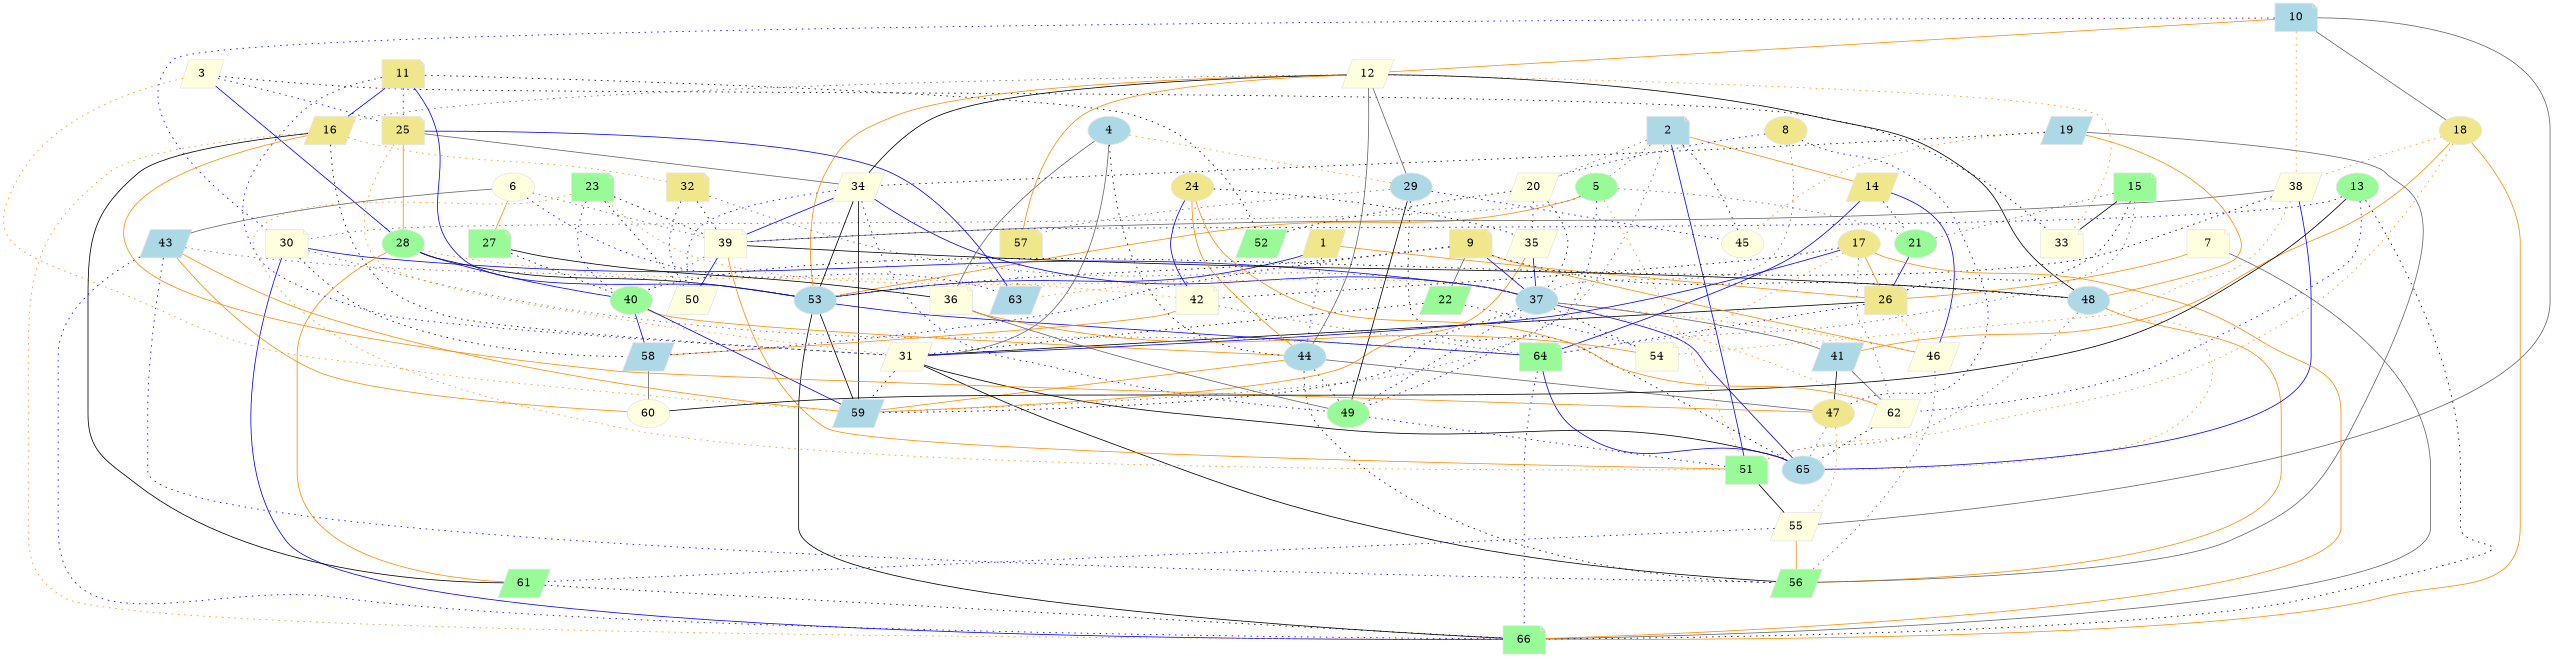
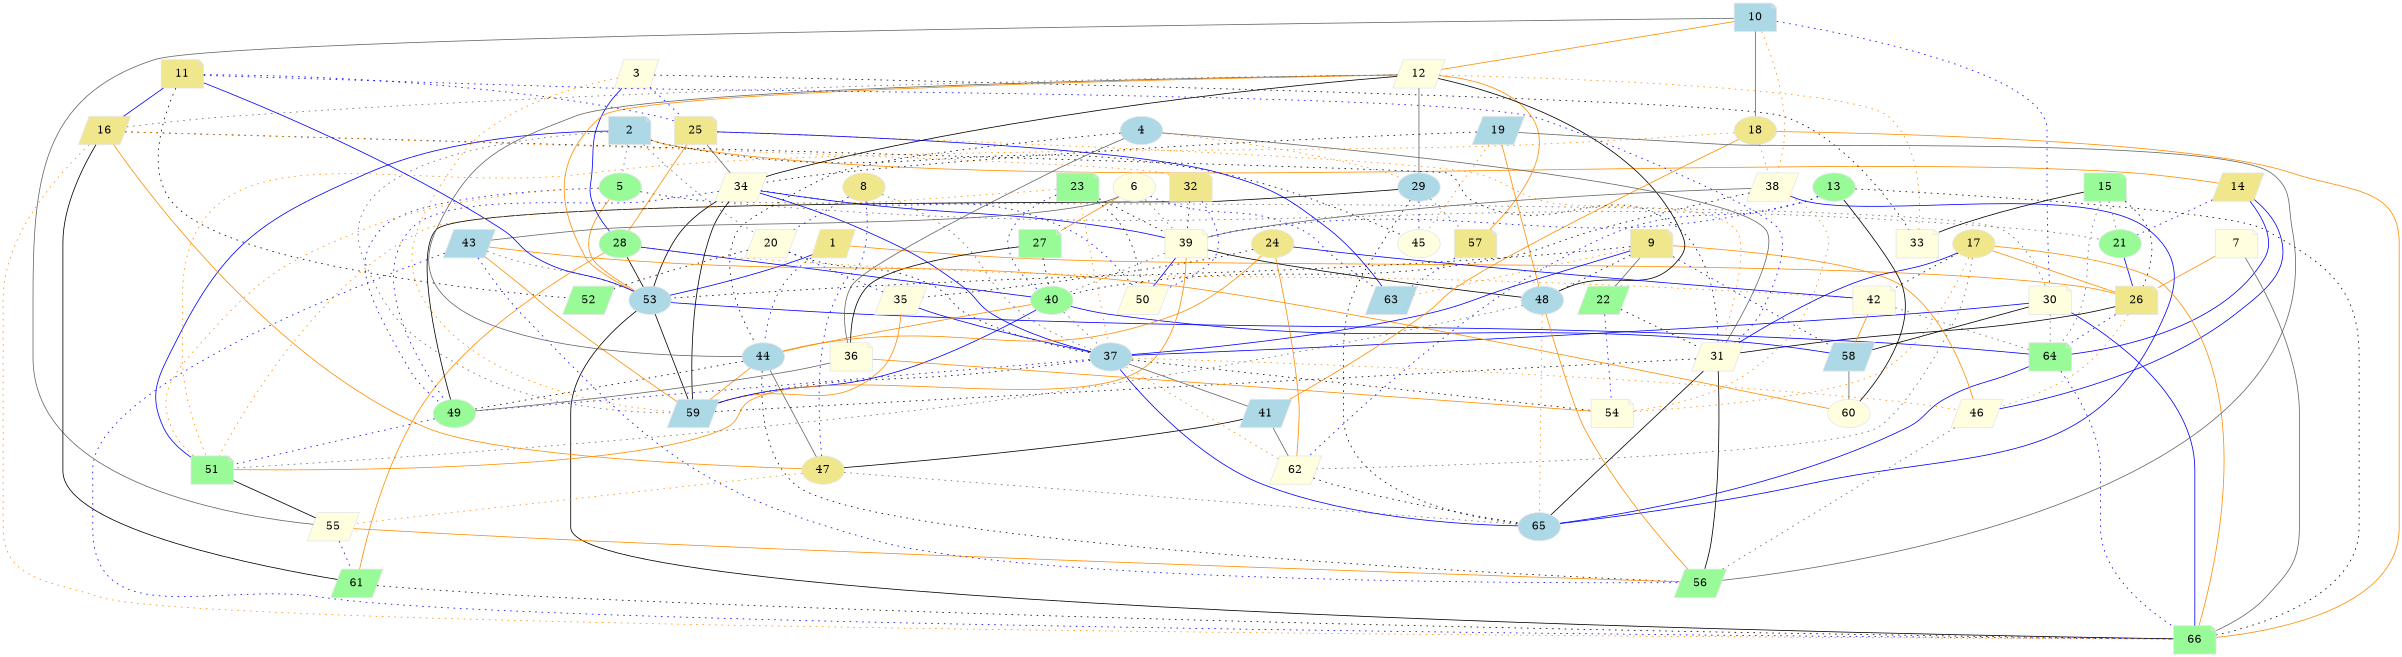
  graph {
    node [color=gray90 fillcolor=lightyellow shape=parallelogram style=filled]
    edge [color=blue style=dotted weight=1.0]
    1 [fillcolor=khaki]
    26 [fillcolor=khaki shape=note]
    44 [fillcolor=lightblue shape=ellipse]
    53 [fillcolor=lightblue shape=ellipse]
    31
    46
    64 [fillcolor=palegreen shape=note]
    59 [fillcolor=lightblue]
    49 [fillcolor=palegreen shape=ellipse]
    47 [fillcolor=khaki shape=ellipse]
    56 [fillcolor=palegreen]
    66 [fillcolor=palegreen shape=note]
    2 [fillcolor=lightblue shape=note]
    5 [fillcolor=palegreen shape=ellipse]
    14 [fillcolor=khaki]
    20
    45 [shape=ellipse]
    51 [fillcolor=palegreen shape=note]
    21 [fillcolor=palegreen shape=ellipse]
    30 [shape=note]
    37 [fillcolor=lightblue shape=ellipse]
    52 [fillcolor=palegreen]
    35
    55
    3
    25 [fillcolor=khaki shape=note]
    28 [fillcolor=palegreen shape=ellipse]
    33 [shape=note]
    63 [fillcolor=lightblue]
    34
    61 [fillcolor=palegreen]
    42 [shape=note]
    40 [fillcolor=palegreen shape=ellipse]
    4 [fillcolor=lightblue shape=ellipse]
    29 [fillcolor=lightblue shape=ellipse]
    36 [shape=note]
    57 [fillcolor=khaki shape=note]
    65 [fillcolor=lightblue shape=ellipse]
    54 [shape=note]
    58 [fillcolor=lightblue]
    6 [shape=ellipse]
    27 [fillcolor=palegreen shape=note]
    39 [shape=note]
    43 [fillcolor=lightblue]
    48 [fillcolor=lightblue shape=ellipse]
    50
    60 [shape=ellipse]
    7 [shape=note]
    8 [fillcolor=khaki shape=ellipse]
    62
    41 [fillcolor=lightblue]
    9 [fillcolor=khaki shape=note]
    22 [fillcolor=palegreen]
    10 [fillcolor=lightblue shape=note]
    12
    18 [fillcolor=khaki shape=ellipse]
    38
    16 [fillcolor=khaki]
    11 [fillcolor=khaki shape=note]
    32 [fillcolor=khaki shape=note]
    13 [fillcolor=palegreen shape=ellipse]
    15 [fillcolor=palegreen shape=note]
    17 [fillcolor=khaki shape=ellipse]
    19 [fillcolor=lightblue]
    23 [fillcolor=palegreen shape=note]
    24 [fillcolor=khaki shape=ellipse]
    1 -- 26 [color=darkorange style=solid]
    1 -- 44
    1 -- 53 [style=solid]
    26 -- 31 [color=black style=solid]
    26 -- 46 [color=darkorange]
    26 -- 64
    44 -- 59 [color=darkorange style=solid]
    44 -- 49 [color=black]
    44 -- 47 [color=gray40 style=solid]
    44 -- 56 [color=black]
    53 -- 64 [style=solid]
    53 -- 59 [color=black style=solid]
    53 -- 66 [color=black style=solid]
    31 -- 59 [color=black]
    31 -- 56 [color=black style=solid]
    31 -- 65 [color=black style=solid]
    46 -- 56 [color=gray40]
    64 -- 66
    64 -- 65 [style=solid]
    49 -- 51
    47 -- 55 [color=darkorange]
    47 -- 65 [color=gray40]
    2 -- 59 [color=gray40]
    2 -- 5 [color=gray40]
    2 -- 14 [color=darkorange style=solid]
    2 -- 20 [color=gray40]
    2 -- 45 [color=black]
    2 -- 51 [style=solid]
    5 -- 53 [color=darkorange style=solid]
    5 -- 49
    5 -- 51 [color=darkorange]
    5 -- 21 [color=gray40]
    5 -- 30 [color=gray40]
    14 -- 46 [style=solid]
    14 -- 64 [style=solid]
    14 -- 21
    20 -- 37 [color=black]
    20 -- 52 [color=black weight=2.0]
    20 -- 35
    51 -- 55 [color=black style=solid]
    21 -- 26 [style=solid]
    30 -- 64 [color=gray40]
    30 -- 66 [style=solid]
    30 -- 37 [style=solid weight=2.0]
-   30 -- 58 [color=black]
+   30 -- 58 [color=black style=solid]
    37 -- 46 [color=darkorange]
    37 -- 59 [color=black]
    37 -- 49
    37 -- 65 [style=solid]
    37 -- 54 [color=black]
    37 -- 62 [color=darkorange]
    37 -- 41 [color=gray40 style=solid]
    35 -- 59 [color=darkorange style=solid]
    35 -- 37 [style=solid]
    55 -- 56 [color=darkorange style=solid]
    55 -- 61
    3 -- 59 [color=darkorange]
    3 -- 25
    3 -- 28 [style=solid]
    3 -- 33 [color=black]
    25 -- 31 [color=darkorange]
    25 -- 28 [color=darkorange style=solid]
    25 -- 63 [style=solid]
    25 -- 34 [color=gray40 style=solid]
    28 -- 53 [color=black style=solid]
    28 -- 61 [color=darkorange style=solid]
    28 -- 42 [color=darkorange]
    28 -- 40 [style=solid]
    34 -- 53 [color=black style=solid]
    34 -- 59 [color=black style=solid weight=2.0]
    34 -- 49
    34 -- 37 [style=solid]
    34 -- 39 [style=solid]
    34 -- 50
    61 -- 66 [color=black]
    42 -- 64 [color=gray40]
    42 -- 58 [color=darkorange style=solid]
    40 -- 44 [color=darkorange style=solid]
    40 -- 59 [style=solid]
    40 -- 58 [style=solid]
    4 -- 44 [color=black]
    4 -- 31 [color=gray40 style=solid]
    4 -- 29 [color=darkorange]
    4 -- 36 [color=gray40 style=solid]
    29 -- 49 [color=black style=solid]
    29 -- 45
    29 -- 57 [color=gray40]
    29 -- 65 [color=black]
    36 -- 49 [color=gray40 style=solid]
    36 -- 54 [color=darkorange style=solid]
    57 -- 63
    58 -- 60 [color=gray40 style=solid]
    6 -- 63
    6 -- 27 [color=darkorange style=solid]
    6 -- 39 [color=gray40]
    6 -- 43 [color=gray40 style=solid]
    27 -- 40 [color=black]
    27 -- 36 [color=black style=solid]
    39 -- 51 [color=darkorange style=solid]
    39 -- 40 [color=gray40]
    39 -- 48 [color=black style=solid]
    39 -- 50 [style=solid]
    43 -- 53 [color=gray40]
    43 -- 59 [color=darkorange style=solid]
    43 -- 56
    43 -- 66
    43 -- 60 [color=darkorange style=solid]
    48 -- 56 [color=darkorange style=solid]
    48 -- 51 [color=gray40]
    48 -- 65 [color=darkorange]
    7 -- 26 [color=darkorange style=solid]
    7 -- 66 [color=gray40 style=solid]
    8 -- 47
    8 -- 20
    8 -- 37 [color=gray40]
    62 -- 65 [color=black]
    41 -- 47 [color=black style=solid]
    41 -- 62 [color=gray40 style=solid]
    9 -- 53 [color=black]
    9 -- 46 [color=darkorange style=solid]
    9 -- 37 [style=solid]
    9 -- 63 [color=darkorange]
    9 -- 58
    9 -- 48 [color=black]
    9 -- 22 [color=gray40 style=solid]
    22 -- 31 [color=black]
    22 -- 54
    10 -- 30
    10 -- 55 [color=gray40 style=solid]
    10 -- 12 [color=darkorange style=solid]
    10 -- 18 [color=gray40 style=solid]
    10 -- 38 [color=darkorange]
    12 -- 44 [color=gray40 style=solid]
    12 -- 53 [color=darkorange style=solid]
    12 -- 33 [color=darkorange]
    12 -- 34 [color=black style=solid]
    12 -- 29 [color=gray40 style=solid]
    12 -- 57 [color=darkorange style=solid]
    12 -- 48 [color=black style=solid]
    12 -- 16 [color=gray40]
    18 -- 66 [color=darkorange style=solid weight=2.0]
    18 -- 51 [color=darkorange weight=2.0]
    18 -- 41 [color=darkorange style=solid]
    18 -- 38 [color=darkorange]
    38 -- 40 [color=black]
    38 -- 65 [style=solid weight=2.0]
    38 -- 54 [color=darkorange]
    38 -- 39 [color=gray40 style=solid]
    16 -- 31 [color=black]
    16 -- 47 [color=darkorange style=solid]
    16 -- 66 [color=darkorange]
    16 -- 61 [color=black style=solid]
    16 -- 32 [color=darkorange]
    11 -- 53 [style=solid]
    11 -- 31
    11 -- 52 [color=black]
    11 -- 25
    11 -- 16 [style=solid]
-   32 -- 37 [color=gray40]
+   40 -- 37 [color=gray40]
    32 -- 39 [color=black]
    32 -- 50
    13 -- 66 [color=black]
    13 -- 39
    13 -- 60 [color=black style=solid]
    13 -- 62
    15 -- 26 [color=black]
    15 -- 64 [color=gray40]
    15 -- 21 [color=gray40]
    15 -- 33 [color=black style=solid]
    17 -- 26 [color=darkorange style=solid]
    17 -- 31 [style=solid]
    17 -- 66 [color=darkorange style=solid]
    17 -- 42 [color=black]
    17 -- 54 [color=darkorange]
    17 -- 62 [color=gray40]
    19 -- 56 [color=gray40 style=solid]
    19 -- 45 [color=darkorange]
    19 -- 34 [color=black]
    19 -- 48 [color=darkorange style=solid]
    23 -- 51 [color=darkorange]
    23 -- 37 [color=darkorange]
    23 -- 40
    23 -- 39 [color=black]
    23 -- 50 [color=black]
    24 -- 44 [color=darkorange style=solid]
    24 -- 35 [color=black]
    24 -- 42 [style=solid]
    24 -- 62 [color=darkorange style=solid]
  }
